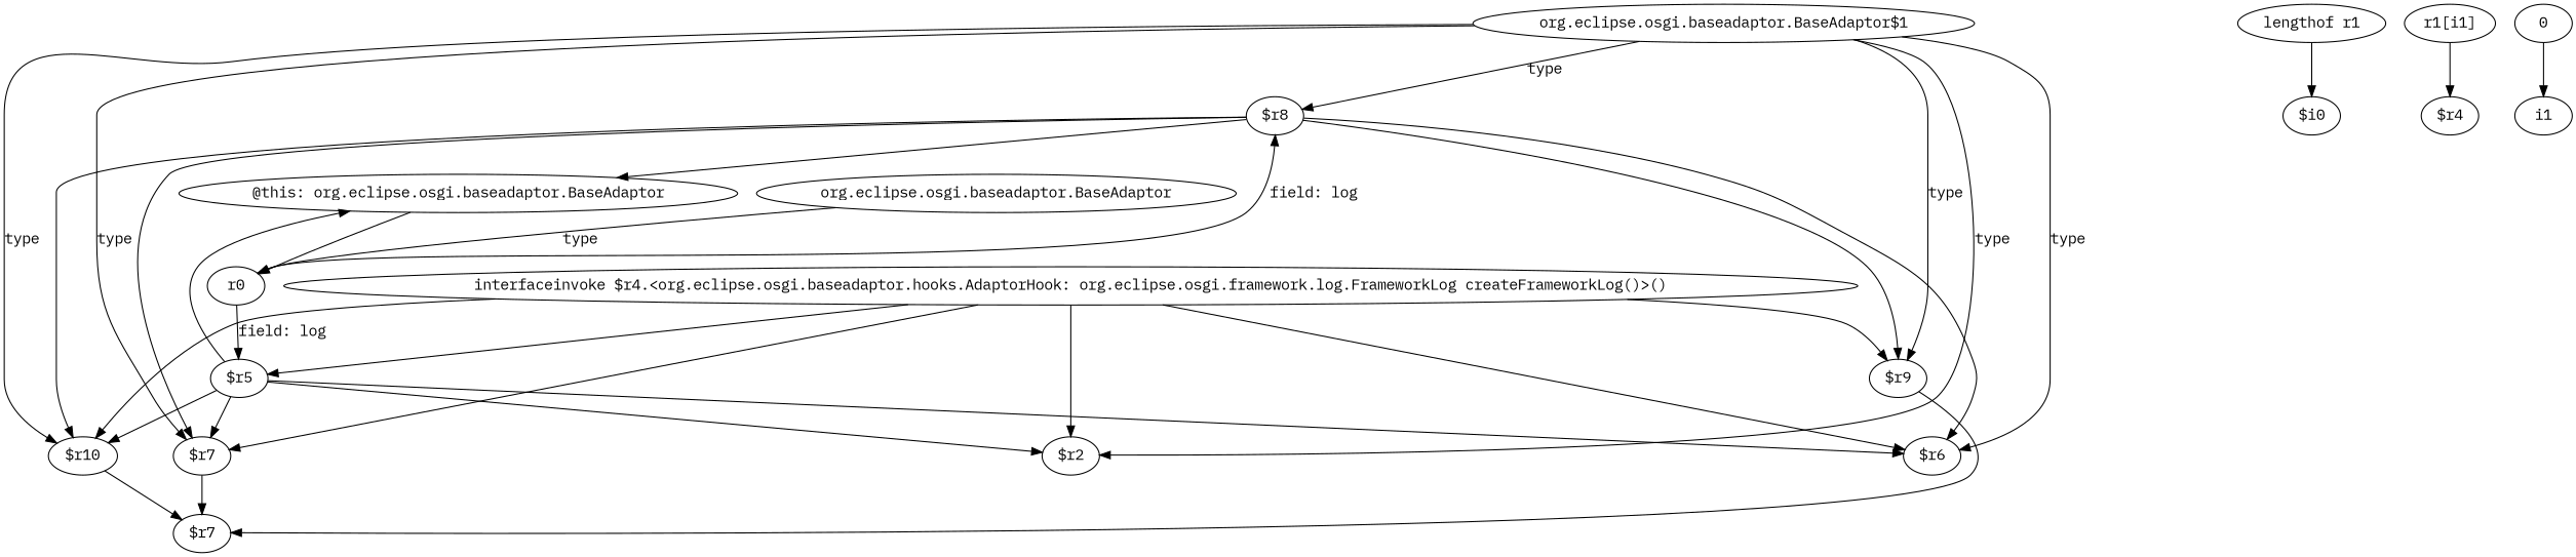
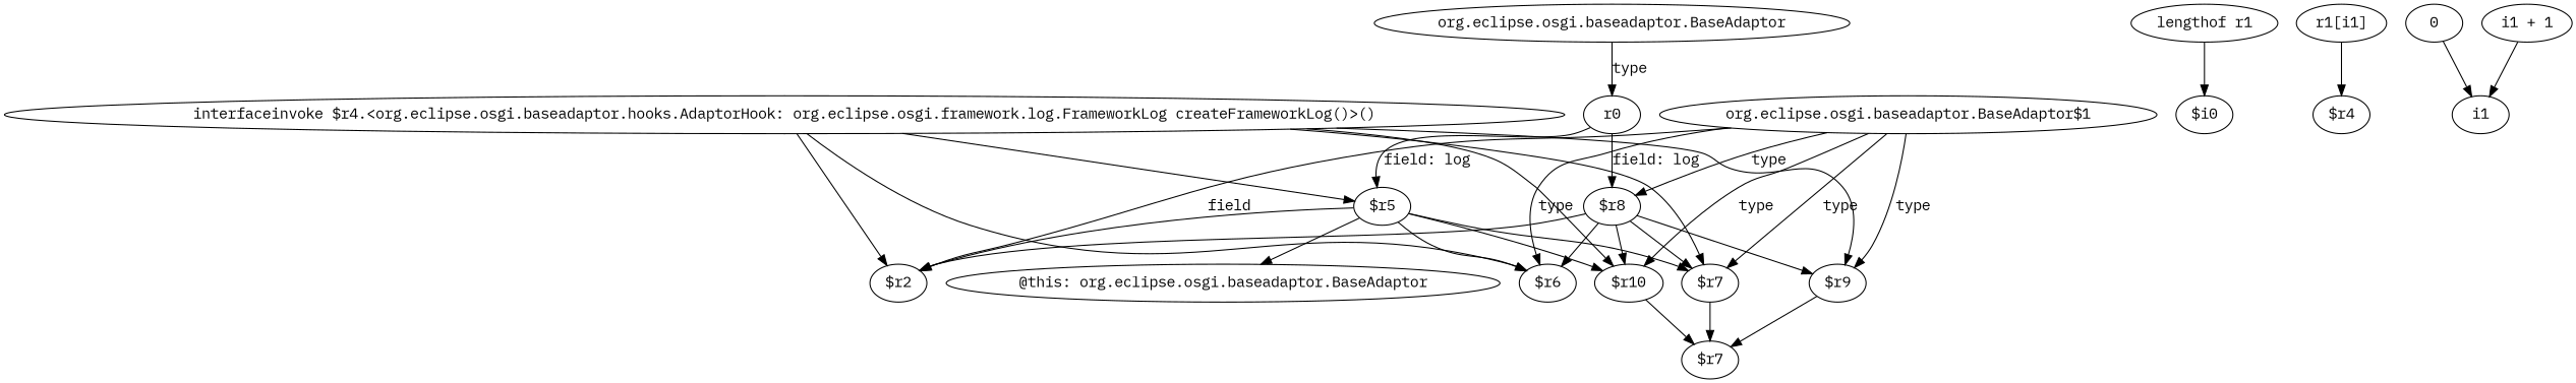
  digraph {
    fontname="IBM Plex Mono"
    node [fontname="IBM Plex Mono"]
    edge [fontname="IBM Plex Mono"]
    n1 [label="org.eclipse.osgi.baseadaptor.BaseAdaptor$1"]
    n2 [label="$r10"]
    n3 [label="$r6"]
    n4 [label="$r8"]
    n5 [label="$r2"]
    n6 [label="$r9"]
    n7 [label="$r7"]
    n8 [label="$r7"]
    n9 [label="$r5"]
    n10 [label="@this: org.eclipse.osgi.baseadaptor.BaseAdaptor"]
    n11 [label="interfaceinvoke $r4.<org.eclipse.osgi.baseadaptor.hooks.AdaptorHook: org.eclipse.osgi.framework.log.FrameworkLog createFrameworkLog()>()"]
    n12 [label="org.eclipse.osgi.baseadaptor.BaseAdaptor"]
    n13 [label=r0]
    n14 [label="lengthof r1"]
    n15 [label="$i0"]
    n16 [label="r1[i1]"]
    n17 [label="$r4"]
    n18 [label=0]
    n19 [label=i1]
+   n20 [label="i1 + 1"]
    n1 -> n2 [label=type]
    n1 -> n3 [label=type]
    n1 -> n4 [label=type]
-   n1 -> n5 [label=type]
+   n1 -> n5 [label=field]
    n1 -> n6 [label=type]
    n1 -> n7 [label=type]
    n2 -> n8
    n4 -> n2
    n4 -> n3
-   n4 -> n10
+   n4 -> n5
    n4 -> n6
    n4 -> n7
    n6 -> n8
    n7 -> n8
    n9 -> n2
    n9 -> n3
    n9 -> n5
    n9 -> n7
    n9 -> n10
-   n10 -> n13
    n11 -> n2
    n11 -> n3
    n11 -> n5
    n11 -> n6
    n11 -> n7
    n11 -> n9
    n12 -> n13 [label=type]
    n13 -> n4 [label="field: log"]
    n13 -> n9 [label="field: log"]
    n14 -> n15
    n16 -> n17
    n18 -> n19
+   n20 -> n19
  }
